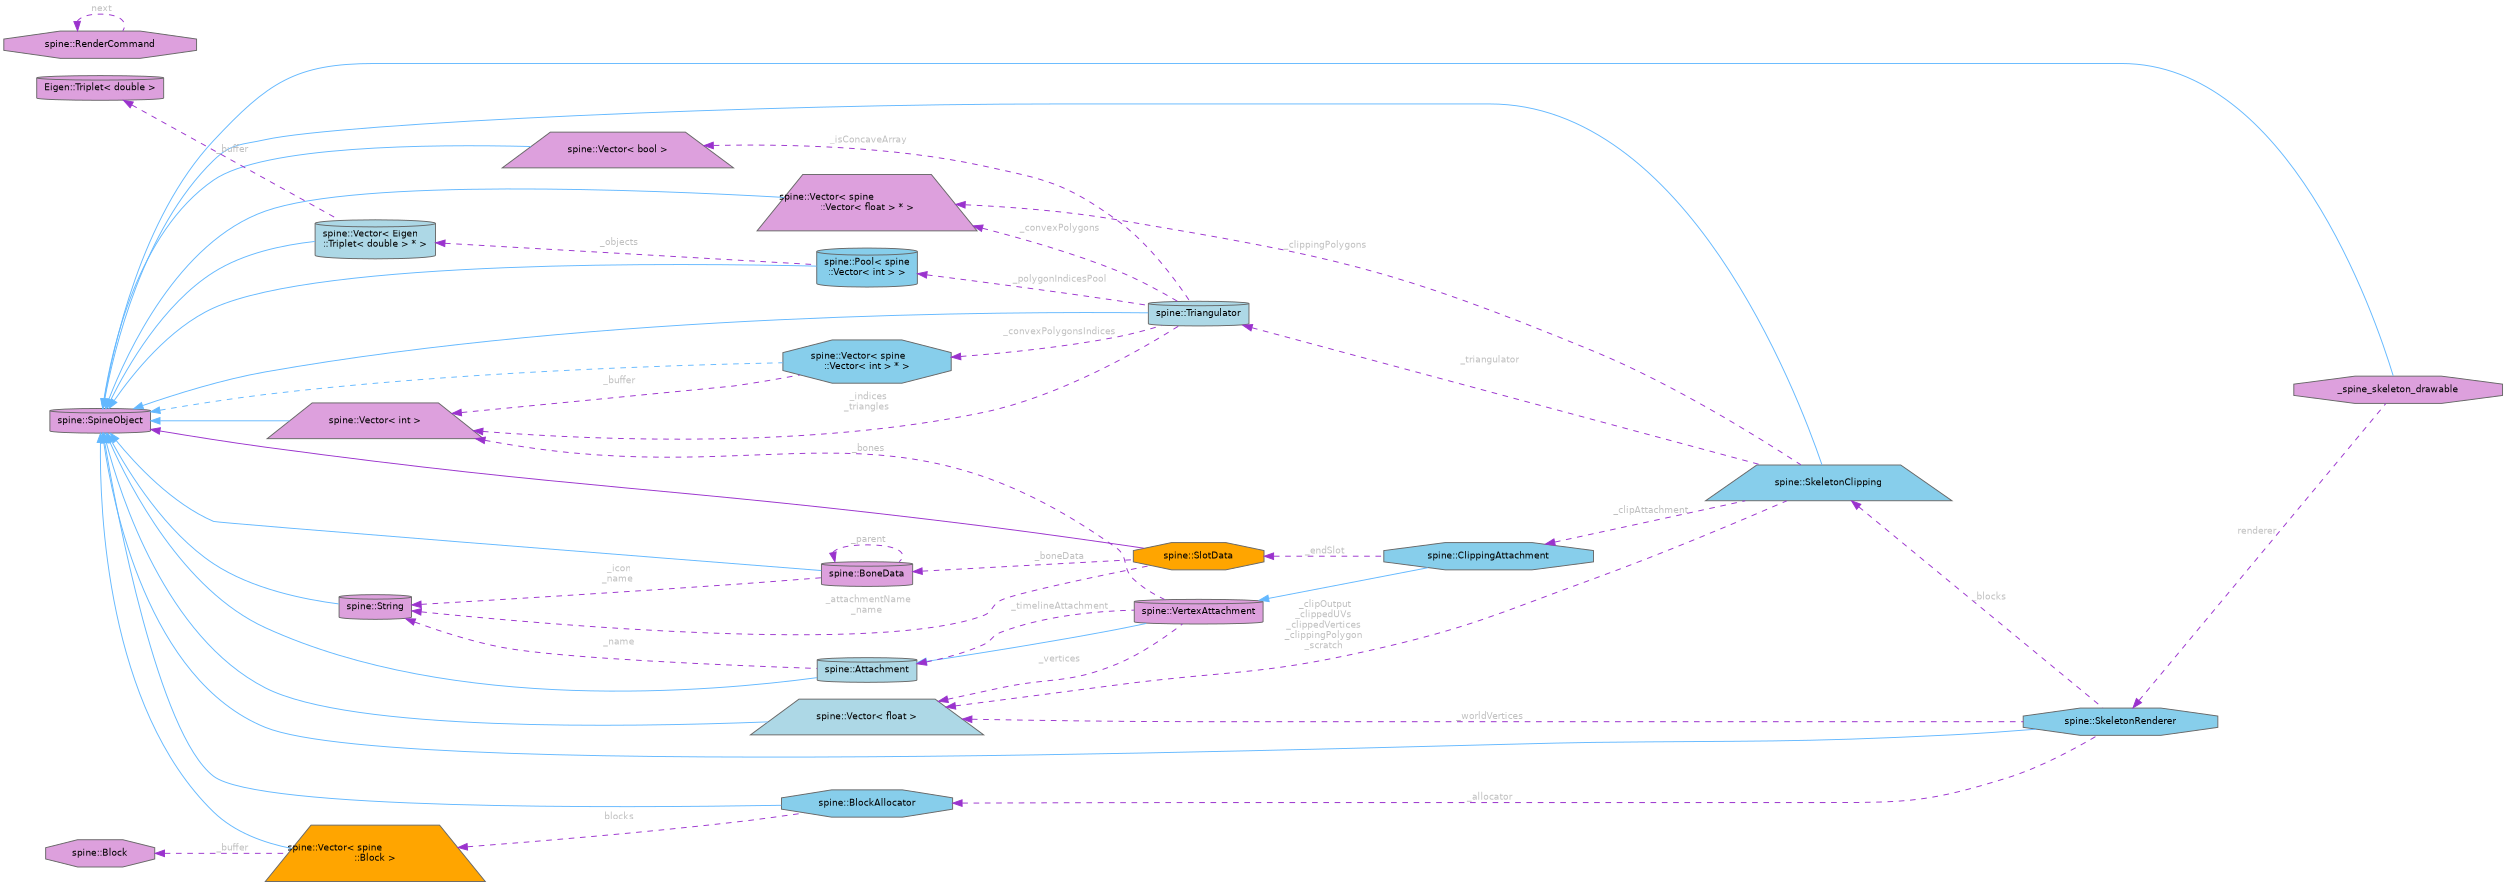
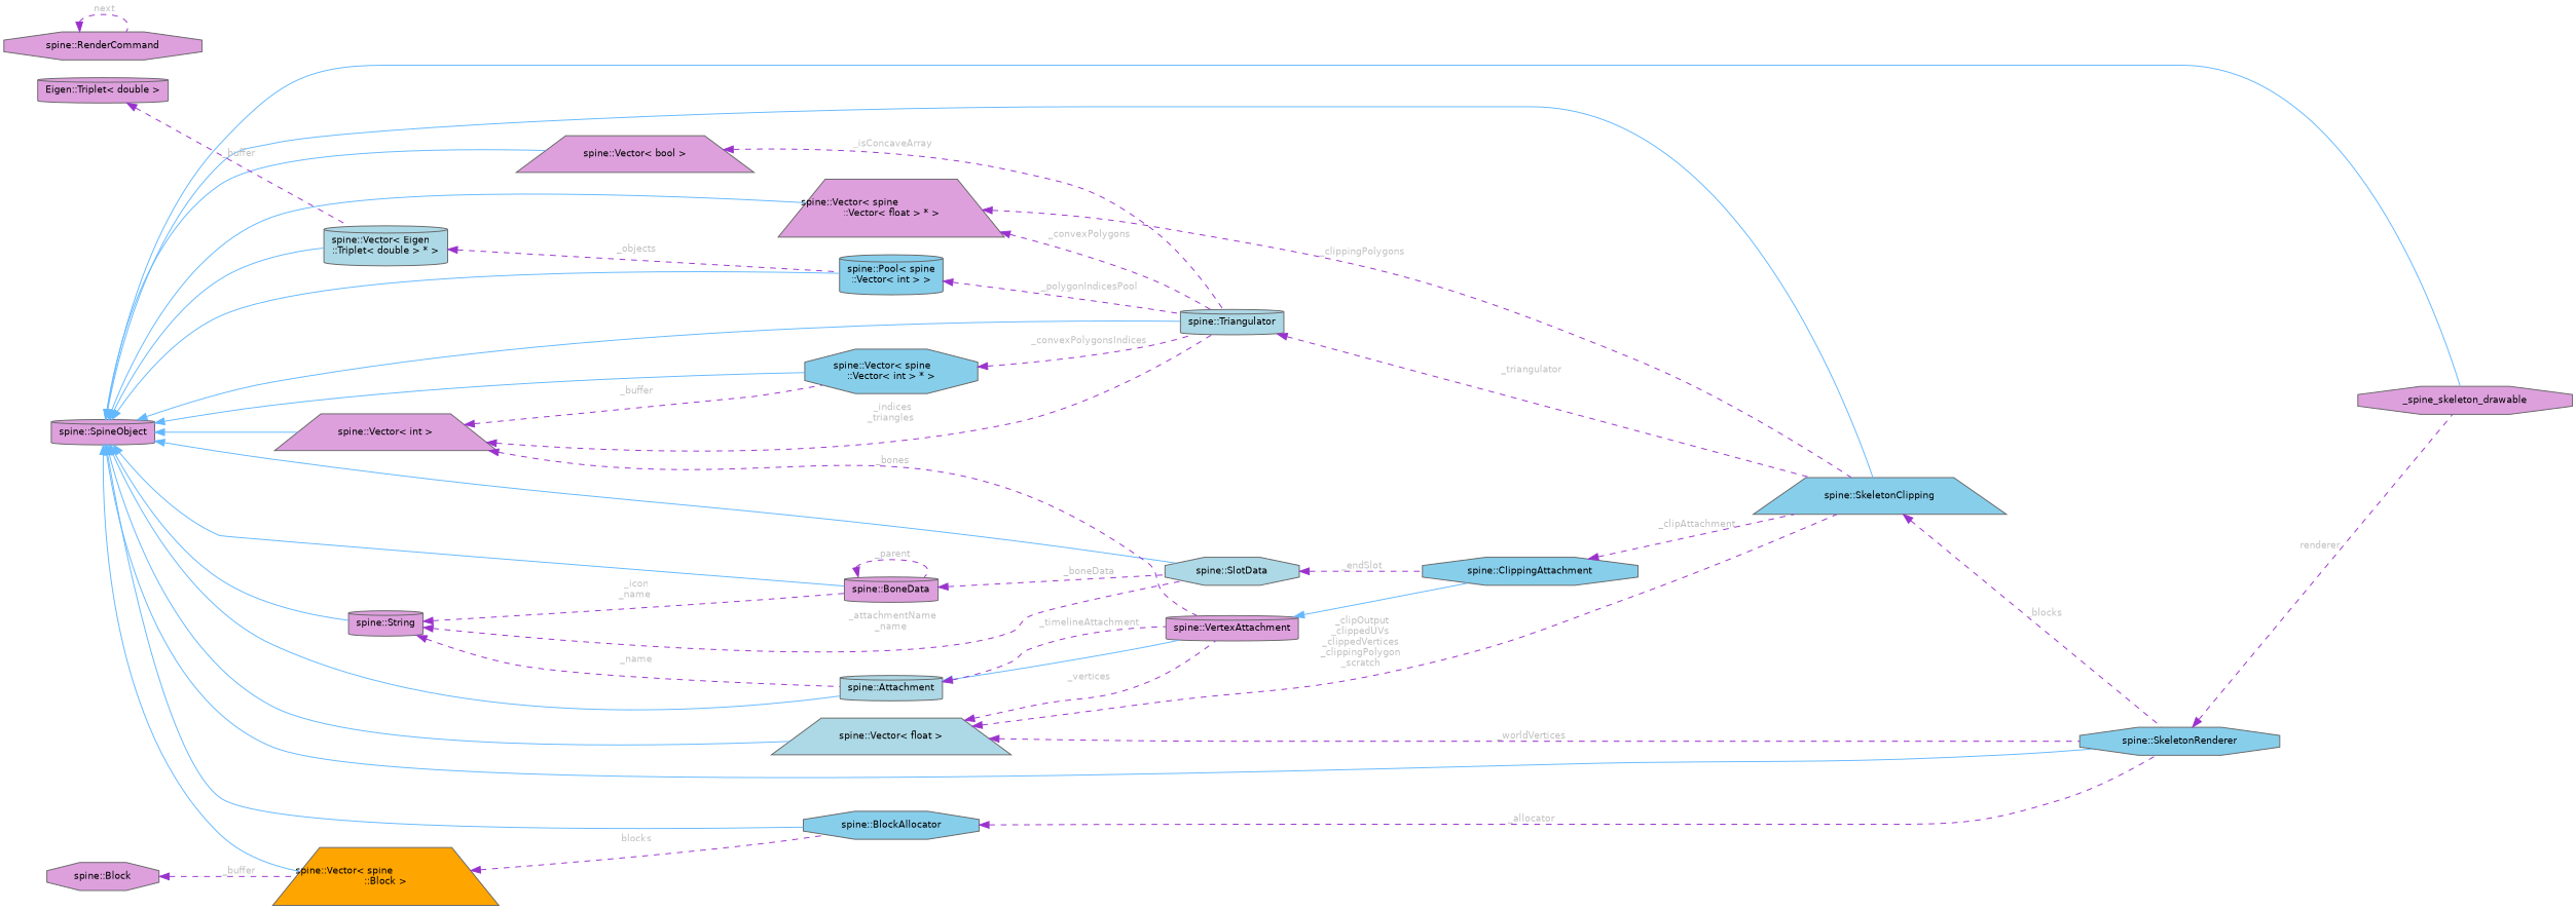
  digraph {
    rankdir=LR
    node [color=gray40 fillcolor=plum fontname=Helvetica fontsize=10 shape=cylinder style=filled]
    edge [color=darkorchid3 dir=back fontname=Helvetica fontsize=10 labelfontname=Helvetica labelfontsize=10 style=dashed fontcolor=grey]
    n1 [fontcolor=black height=0.2 label=_spine_skeleton_drawable shape=octagon width=0.4]
    n2 [height=0.2 label="spine::SpineObject" width=0.4]
    n3 [fillcolor=skyblue height=0.2 label="spine::SkeletonRenderer" shape=octagon width=0.4]
    n4 [fillcolor=skyblue height=0.2 label="spine::BlockAllocator" shape=octagon width=0.4]
    n5 [fillcolor=orange height=0.2 label="spine::Vector\< spine\l::Block \>" shape=trapezium width=0.4]
    n6 [fillcolor=lightblue height=0.2 label="spine::Vector\< float \>" shape=trapezium width=0.4]
    n7 [fillcolor=skyblue height=0.2 label="spine::SkeletonClipping" shape=trapezium width=0.4]
    n8 [fillcolor=lightblue height=0.2 label="spine::Triangulator" width=0.4]
    n9 [height=0.2 label="spine::Vector\< spine\l::Vector\< float \> * \>" shape=trapezium width=0.4]
    n10 [fillcolor=skyblue height=0.2 label="spine::Vector\< spine\l::Vector\< int \> * \>" shape=octagon width=0.4]
    n11 [height=0.2 label="spine::Vector\< int \>" shape=trapezium width=0.4]
    n12 [height=0.2 label="spine::Vector\< bool \>" shape=trapezium width=0.4]
    n13 [fillcolor=lightblue height=0.2 label="spine::Vector\< Eigen\l::Triplet\< double \> * \>" width=0.4]
    n14 [fillcolor=skyblue height=0.2 label="spine::Pool\< spine\l::Vector\< int \> \>" width=0.4]
    n15 [fillcolor=lightblue height=0.2 label="spine::Attachment" width=0.4]
    n16 [height=0.2 label="spine::String" width=0.4]
-   n17 [fillcolor=orange height=0.2 label="spine::SlotData" shape=octagon width=0.4]
+   n17 [fillcolor=lightblue height=0.2 label="spine::SlotData" shape=octagon width=0.4]
    n18 [height=0.2 label="spine::BoneData" width=0.4]
    n19 [height=0.2 label="spine::VertexAttachment" width=0.4]
    n20 [fillcolor=skyblue height=0.2 label="spine::ClippingAttachment" shape=octagon width=0.4]
    n21 [height=0.2 label="spine::Block" shape=octagon width=0.4]
    n22 [height=0.2 label="Eigen::Triplet\< double \>" width=0.4]
    n23 [height=0.2 label="spine::RenderCommand" shape=octagon width=0.4]
    n2 -> n1 [color=steelblue1 style=solid fontcolor=""]
    n2 -> n3 [color=steelblue1 style=solid fontcolor=""]
    n2 -> n4 [color=steelblue1 style=solid fontcolor=""]
    n2 -> n5 [color=steelblue1 style=solid fontcolor=""]
    n2 -> n6 [color=steelblue1 style=solid fontcolor=""]
    n2 -> n7 [color=steelblue1 style=solid fontcolor=""]
    n2 -> n8 [color=steelblue1 style=solid fontcolor=""]
    n2 -> n9 [color=steelblue1 style=solid fontcolor=""]
-   n2 -> n10 [color=steelblue1 fontcolor=""]
+   n2 -> n10 [color=steelblue1 style=solid fontcolor=""]
    n2 -> n11 [color=steelblue1 style=solid fontcolor=""]
    n2 -> n12 [color=steelblue1 style=solid fontcolor=""]
    n2 -> n13 [color=steelblue1 style=solid fontcolor=""]
    n2 -> n14 [color=steelblue1 style=solid fontcolor=""]
    n2 -> n15 [color=steelblue1 style=solid fontcolor=""]
    n2 -> n16 [color=steelblue1 style=solid fontcolor=""]
-   n2 -> n17 [style=solid fontcolor=""]
+   n2 -> n17 [color=steelblue1 style=solid fontcolor=""]
    n2 -> n18 [color=steelblue1 style=solid fontcolor=""]
    n3 -> n1 [label=" renderer"]
    n4 -> n3 [label=" _allocator"]
    n5 -> n4 [label=" blocks"]
    n6 -> n3 [label=" _worldVertices"]
    n6 -> n7 [label=" _clipOutput\n_clippedUVs\n_clippedVertices\n_clippingPolygon\n_scratch"]
    n6 -> n19 [label=" _vertices"]
    n7 -> n3 [label=" _blocks"]
    n8 -> n7 [label=" _triangulator"]
    n9 -> n7 [label=" _clippingPolygons"]
    n9 -> n8 [label=" _convexPolygons"]
    n10 -> n8 [label=" _convexPolygonsIndices"]
    n11 -> n8 [label=" _indices\n_triangles"]
    n11 -> n10 [label=" _buffer"]
    n11 -> n19 [label=" _bones"]
    n12 -> n8 [label=" _isConcaveArray"]
    n13 -> n14 [label=" _objects"]
    n14 -> n8 [label=" _polygonIndicesPool"]
    n15 -> n19 [color=steelblue1 style=solid fontcolor=""]
    n15 -> n19 [label=" _timelineAttachment"]
    n16 -> n15 [label=" _name"]
    n16 -> n17 [label=" _attachmentName\n_name"]
    n16 -> n18 [label=" _icon\n_name"]
    n17 -> n20 [label=" _endSlot"]
    n18 -> n17 [label=" _boneData"]
    n18 -> n18 [label=" _parent"]
    n19 -> n20 [color=steelblue1 style=solid fontcolor=""]
    n20 -> n7 [label=" _clipAttachment"]
    n21 -> n5 [label=" _buffer"]
    n22 -> n13 [label=" _buffer"]
    n23 -> n23 [label=" next"]
  }
